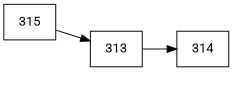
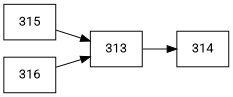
  digraph {
    fontname=Roboto
    rankdir=LR
    node [fontname=Roboto shape=record]
    edge [fontname=Roboto]
    n1 [label="{315}"]
    n2 [label="{313}"]
+   n3 [label="{316}"]
    n4 [label="{314}"]
    n1 -> n2
    n2 -> n4
+   n3 -> n2
  }
